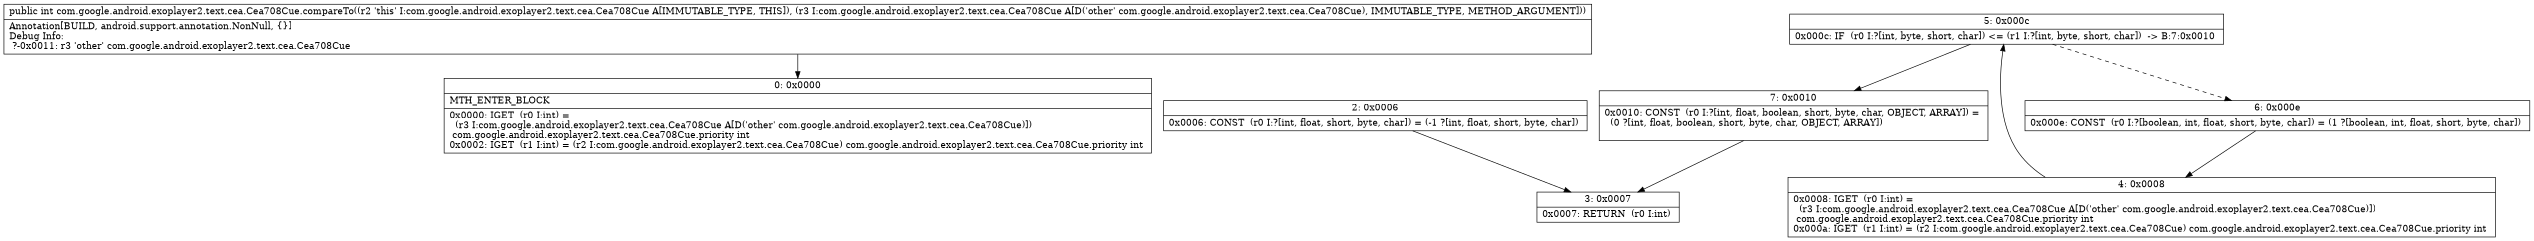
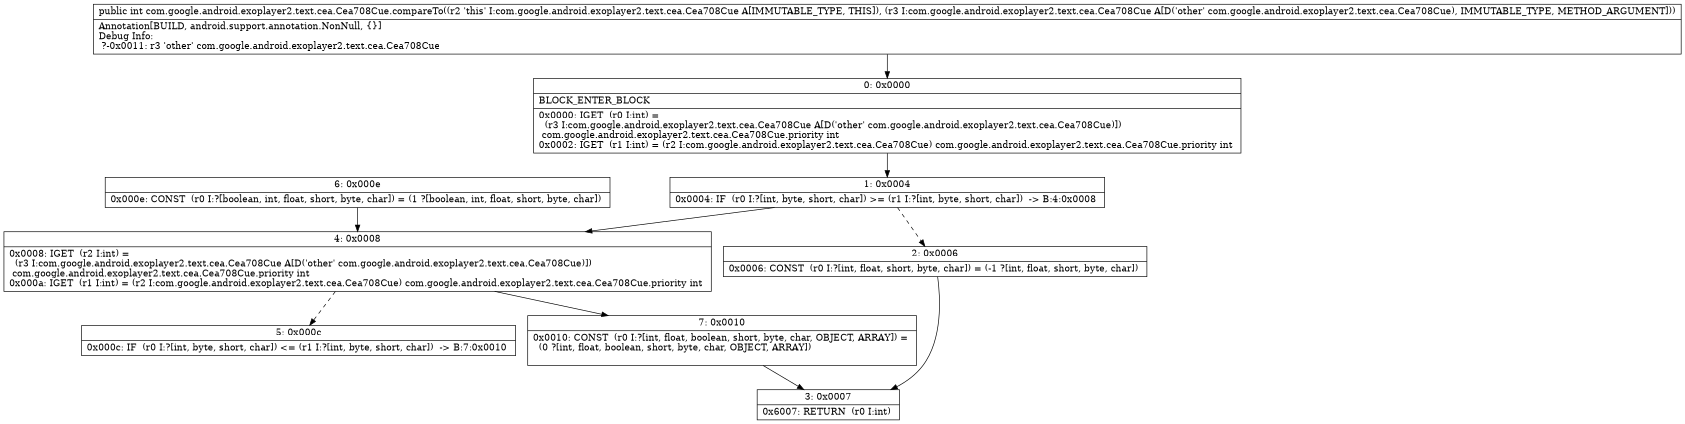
  digraph {
    node [shape=record]
-   n1 [label="{0\:\ 0x0000|MTH_ENTER_BLOCK\l|0x0000: IGET  (r0 I:int) = \l  (r3 I:com.google.android.exoplayer2.text.cea.Cea708Cue A[D('other' com.google.android.exoplayer2.text.cea.Cea708Cue)])\l com.google.android.exoplayer2.text.cea.Cea708Cue.priority int \l0x0002: IGET  (r1 I:int) = (r2 I:com.google.android.exoplayer2.text.cea.Cea708Cue) com.google.android.exoplayer2.text.cea.Cea708Cue.priority int \l}"]
+   n1 [label="{0\:\ 0x0000|BLOCK_ENTER_BLOCK\l|0x0000: IGET  (r0 I:int) = \l  (r3 I:com.google.android.exoplayer2.text.cea.Cea708Cue A[D('other' com.google.android.exoplayer2.text.cea.Cea708Cue)])\l com.google.android.exoplayer2.text.cea.Cea708Cue.priority int \l0x0002: IGET  (r1 I:int) = (r2 I:com.google.android.exoplayer2.text.cea.Cea708Cue) com.google.android.exoplayer2.text.cea.Cea708Cue.priority int \l}"]
+   n2 [label="{1\:\ 0x0004|0x0004: IF  (r0 I:?[int, byte, short, char]) \>= (r1 I:?[int, byte, short, char])  \-\> B:4:0x0008 \l}"]
    n3 [label="{2\:\ 0x0006|0x0006: CONST  (r0 I:?[int, float, short, byte, char]) = (\-1 ?[int, float, short, byte, char]) \l}"]
-   n4 [label="{4\:\ 0x0008|0x0008: IGET  (r0 I:int) = \l  (r3 I:com.google.android.exoplayer2.text.cea.Cea708Cue A[D('other' com.google.android.exoplayer2.text.cea.Cea708Cue)])\l com.google.android.exoplayer2.text.cea.Cea708Cue.priority int \l0x000a: IGET  (r1 I:int) = (r2 I:com.google.android.exoplayer2.text.cea.Cea708Cue) com.google.android.exoplayer2.text.cea.Cea708Cue.priority int \l}"]
-   n5 [label="{3\:\ 0x0007|0x0007: RETURN  (r0 I:int) \l}"]
+   n4 [label="{4\:\ 0x0008|0x0008: IGET  (r2 I:int) = \l  (r3 I:com.google.android.exoplayer2.text.cea.Cea708Cue A[D('other' com.google.android.exoplayer2.text.cea.Cea708Cue)])\l com.google.android.exoplayer2.text.cea.Cea708Cue.priority int \l0x000a: IGET  (r1 I:int) = (r2 I:com.google.android.exoplayer2.text.cea.Cea708Cue) com.google.android.exoplayer2.text.cea.Cea708Cue.priority int \l}"]
+   n5 [label="{3\:\ 0x0007|0x6007: RETURN  (r0 I:int) \l}"]
    n6 [label="{5\:\ 0x000c|0x000c: IF  (r0 I:?[int, byte, short, char]) \<= (r1 I:?[int, byte, short, char])  \-\> B:7:0x0010 \l}"]
    n7 [label="{6\:\ 0x000e|0x000e: CONST  (r0 I:?[boolean, int, float, short, byte, char]) = (1 ?[boolean, int, float, short, byte, char]) \l}"]
    n8 [label="{7\:\ 0x0010|0x0010: CONST  (r0 I:?[int, float, boolean, short, byte, char, OBJECT, ARRAY]) = \l  (0 ?[int, float, boolean, short, byte, char, OBJECT, ARRAY])\l \l}"]
    n9 [label="{public int com.google.android.exoplayer2.text.cea.Cea708Cue.compareTo((r2 'this' I:com.google.android.exoplayer2.text.cea.Cea708Cue A[IMMUTABLE_TYPE, THIS]), (r3 I:com.google.android.exoplayer2.text.cea.Cea708Cue A[D('other' com.google.android.exoplayer2.text.cea.Cea708Cue), IMMUTABLE_TYPE, METHOD_ARGUMENT]))  | Annotation[BUILD, android.support.annotation.NonNull, \{\}]\lDebug Info:\l  ?\-0x0011: r3 'other' com.google.android.exoplayer2.text.cea.Cea708Cue\l}"]
+   n1 -> n2
+   n2 -> n3 [style=dashed]
+   n2 -> n4
    n3 -> n5
-   n4 -> n6
-   n6 -> n7 [style=dashed]
-   n6 -> n8
+   n4 -> n6 [style=dashed]
+   n4 -> n8
    n7 -> n4
    n8 -> n5
    n9 -> n1
  }
